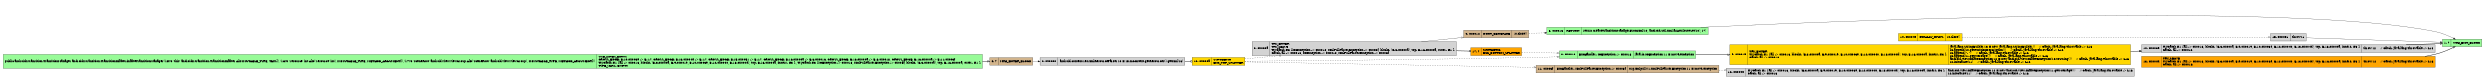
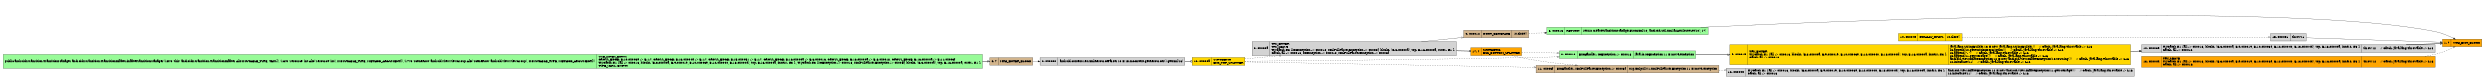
  digraph {
    rankdir=LR
    node [fillcolor=lightgrey shape=record style=filled]
    edge [arrowhead=onormal style=dashed]
    n1 [fillcolor=tan label="{0\:\ ?|MTH_ENTER_BLOCK\l}"]
    n2 [label="{2\:\ 0x0000|android.content.res.XmlResourceParser r0 = r5.mContext.getResources().getXml(r6)\l}"]
    n3 [fillcolor=gold label="{16\:\ 0x000a|SYNTHETIC\lEXC_TOP_SPLITTER\l}"]
    n4 [label="{3\:\ 0x000a|TRY_ENTER\lTRY_LEAVE\lTryCatch #3 \{IOException \-\> 0x0018, XmlPullParserException \-\> 0x003f, blocks: (B:3:0x000a), top: B:16:0x000a, outer: #1 \}\lCatch: all \-\> 0x0016, IOException \-\> 0x0018, XmlPullParserException \-\> 0x003f\l}"]
    n5 [fillcolor=palegreen label="{8\:\ 0x0018|ExcHandler: IOException \-\> 0x0018\l|java.io.IOException r1 = move\-exception\l}"]
    n6 [fillcolor=tan label="{11\:\ 0x003f|ExcHandler: XmlPullParserException \-\> 0x003f\l|org.xmlpull.v1.XmlPullParserException r1 = move\-exception\l}"]
    n7 [fillcolor=tan label="{4\:\ 0x0012|DONT_GENERATE\l|r0.close()\l}"]
    n8 [fillcolor=orange label="{17\:\ ?|SYNTHETIC\lEXC_BOTTOM_SPLITTER\l}"]
    n9 [fillcolor=gold label="{9\:\ 0x0019|TRY_ENTER\lTryCatch #1 \{all \-\> 0x0016, blocks: (B:3:0x000a, B:9:0x0019, B:10:0x003e, B:12:0x0040, B:13:0x004d), top: B:16:0x000a, inners: #3 \}\lCatch: all \-\> 0x0016\l|java.lang.StringBuilder r3 = new java.lang.StringBuilder()     \/\/ Catch: java.lang.Throwable \-\> L16\lr3.append(r0.getPositionDescription())     \/\/ Catch: java.lang.Throwable \-\> L16\lr3.append(\": \")     \/\/ Catch: java.lang.Throwable \-\> L16\lr3.append(r1.getMessage())     \/\/ Catch: java.lang.Throwable \-\> L16\landroid.view.InflateException r2 = new android.view.InflateException(r3.toString())     \/\/ Catch: java.lang.Throwable \-\> L16\lr2.initCause(r1)     \/\/ Catch: java.lang.Throwable \-\> L16\l}"]
    n10 [label="{12\:\ 0x0040|TryCatch #1 \{all \-\> 0x0016, blocks: (B:3:0x000a, B:9:0x0019, B:10:0x003e, B:12:0x0040, B:13:0x004d), top: B:16:0x000a, inners: #3 \}\lCatch: all \-\> 0x0016\l|android.view.InflateException r2 = new android.view.InflateException(r1.getMessage())     \/\/ Catch: java.lang.Throwable \-\> L16\lr2.initCause(r1)     \/\/ Catch: java.lang.Throwable \-\> L16\l}"]
    n11 [fillcolor=palegreen label="{5\:\ 0x0015|RETURN\l|return createTransitionManagerFromXml(r0, android.util.Xml.asAttributeSet(r0), r7)\l}"]
-   n12 [fillcolor=palegreen label="{1\:\ ?|MTH_EXIT_BLOCK\l}"]
+   n12 [fillcolor=orange label="{1\:\ ?|MTH_EXIT_BLOCK\l}"]
    n13 [fillcolor=gold label="{14\:\ 0x004e|FINALLY_INSNS\l|r0.close()\l}"]
    n14 [label="{15\:\ 0x0051|throw r1\l}"]
    n15 [label="{10\:\ 0x003e|TryCatch #1 \{all \-\> 0x0016, blocks: (B:3:0x000a, B:9:0x0019, B:10:0x003e, B:12:0x0040, B:13:0x004d), top: B:16:0x000a, inners: #3 \}\lCatch: all \-\> 0x0016\l|throw r2     \/\/ Catch: java.lang.Throwable \-\> L16\l}"]
    n16 [fillcolor=orange label="{13\:\ 0x004d|TRY_LEAVE\lTryCatch #1 \{all \-\> 0x0016, blocks: (B:3:0x000a, B:9:0x0019, B:10:0x003e, B:12:0x0040, B:13:0x004d), top: B:16:0x000a, inners: #3 \}\lCatch: all \-\> 0x0016\l|throw r2     \/\/ Catch: java.lang.Throwable \-\> L16\l}"]
    n17 [fillcolor=palegreen label="{public androidx.transition.TransitionManager androidx.transition.TransitionInflater.inflateTransitionManager((r5v0 'this' androidx.transition.TransitionInflater A[IMMUTABLE_TYPE, THIS]), (r6v0 'resource' int A[D('resource' int), IMMUTABLE_TYPE, METHOD_ARGUMENT]), (r7v0 'sceneRoot' android.view.ViewGroup A[D('sceneRoot' android.view.ViewGroup), IMMUTABLE_TYPE, METHOD_ARGUMENT]))  | USE_LINES_HINTS\lCROSS_EDGE: B:10:0x003e \-\> B:1:?, CROSS_EDGE: B:13:0x004d \-\> B:1:?, CROSS_EDGE: B:15:0x0051 \-\> B:1:?, CROSS_EDGE: B:16:0x000a \-\> B:6:0x0016, CROSS_EDGE: B:16:0x000a \-\> B:8:0x0018, CROSS_EDGE: B:16:0x000a \-\> B:11:0x003f\lTryCatch #1 \{all \-\> 0x0016, blocks: (B:3:0x000a, B:9:0x0019, B:10:0x003e, B:12:0x0040, B:13:0x004d), top: B:16:0x000a, inners: #3 \}, TryCatch #3 \{IOException \-\> 0x0018, XmlPullParserException \-\> 0x003f, blocks: (B:3:0x000a), top: B:16:0x000a, outer: #1 \}\lTYPE_VARS: EMPTY\l}"]
    n1 -> n2 [arrowhead=normal style=solid]
    n2 -> n3 [arrowhead=odot style=bold]
    n3 -> n4 [arrowhead=odot]
    n3 -> n5
    n3 -> n6
    n4 -> n7 [style=solid]
    n4 -> n8 [arrowhead=odot style=bold]
    n5 -> n9 [style=bold]
    n6 -> n10 [arrowhead=odot]
    n7 -> n11 [arrowhead=normal]
    n8 -> n5
+   n8 -> n6
    n9 -> n15 [arrowhead=normal style=bold]
    n11 -> n12 [arrowhead=normal style=solid]
    n13 -> n14
    n14 -> n12 [arrowhead=normal style=solid]
    n15 -> n12 [style=bold]
-   n16 -> n12 [style=bold]
+   n16 -> n12
    n17 -> n1 [style=bold]
  }
